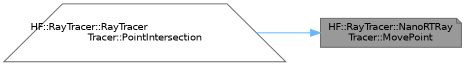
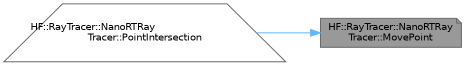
  digraph {
    rankdir=RL
    node [fontname=Helvetica fontsize=10 style=filled]
    n1 [color=gray40 fillcolor=grey60 fontcolor=black height=0.2 label="HF::RayTracer::NanoRTRay\lTracer::MovePoint" shape=note width=0.4]
-   n2 [color=grey40 fillcolor=white height=0.2 label="HF::RayTracer::RayTracer\lTracer::PointIntersection" shape=trapezium width=0.4]
+   n2 [color=grey40 fillcolor=white height=0.2 label="HF::RayTracer::NanoRTRay\lTracer::PointIntersection" shape=trapezium width=0.4]
    n1 -> n2 [color=steelblue1 dir=back fontname=Helvetica fontsize=10 labelfontname=Helvetica labelfontsize=10 style=solid]
  }
